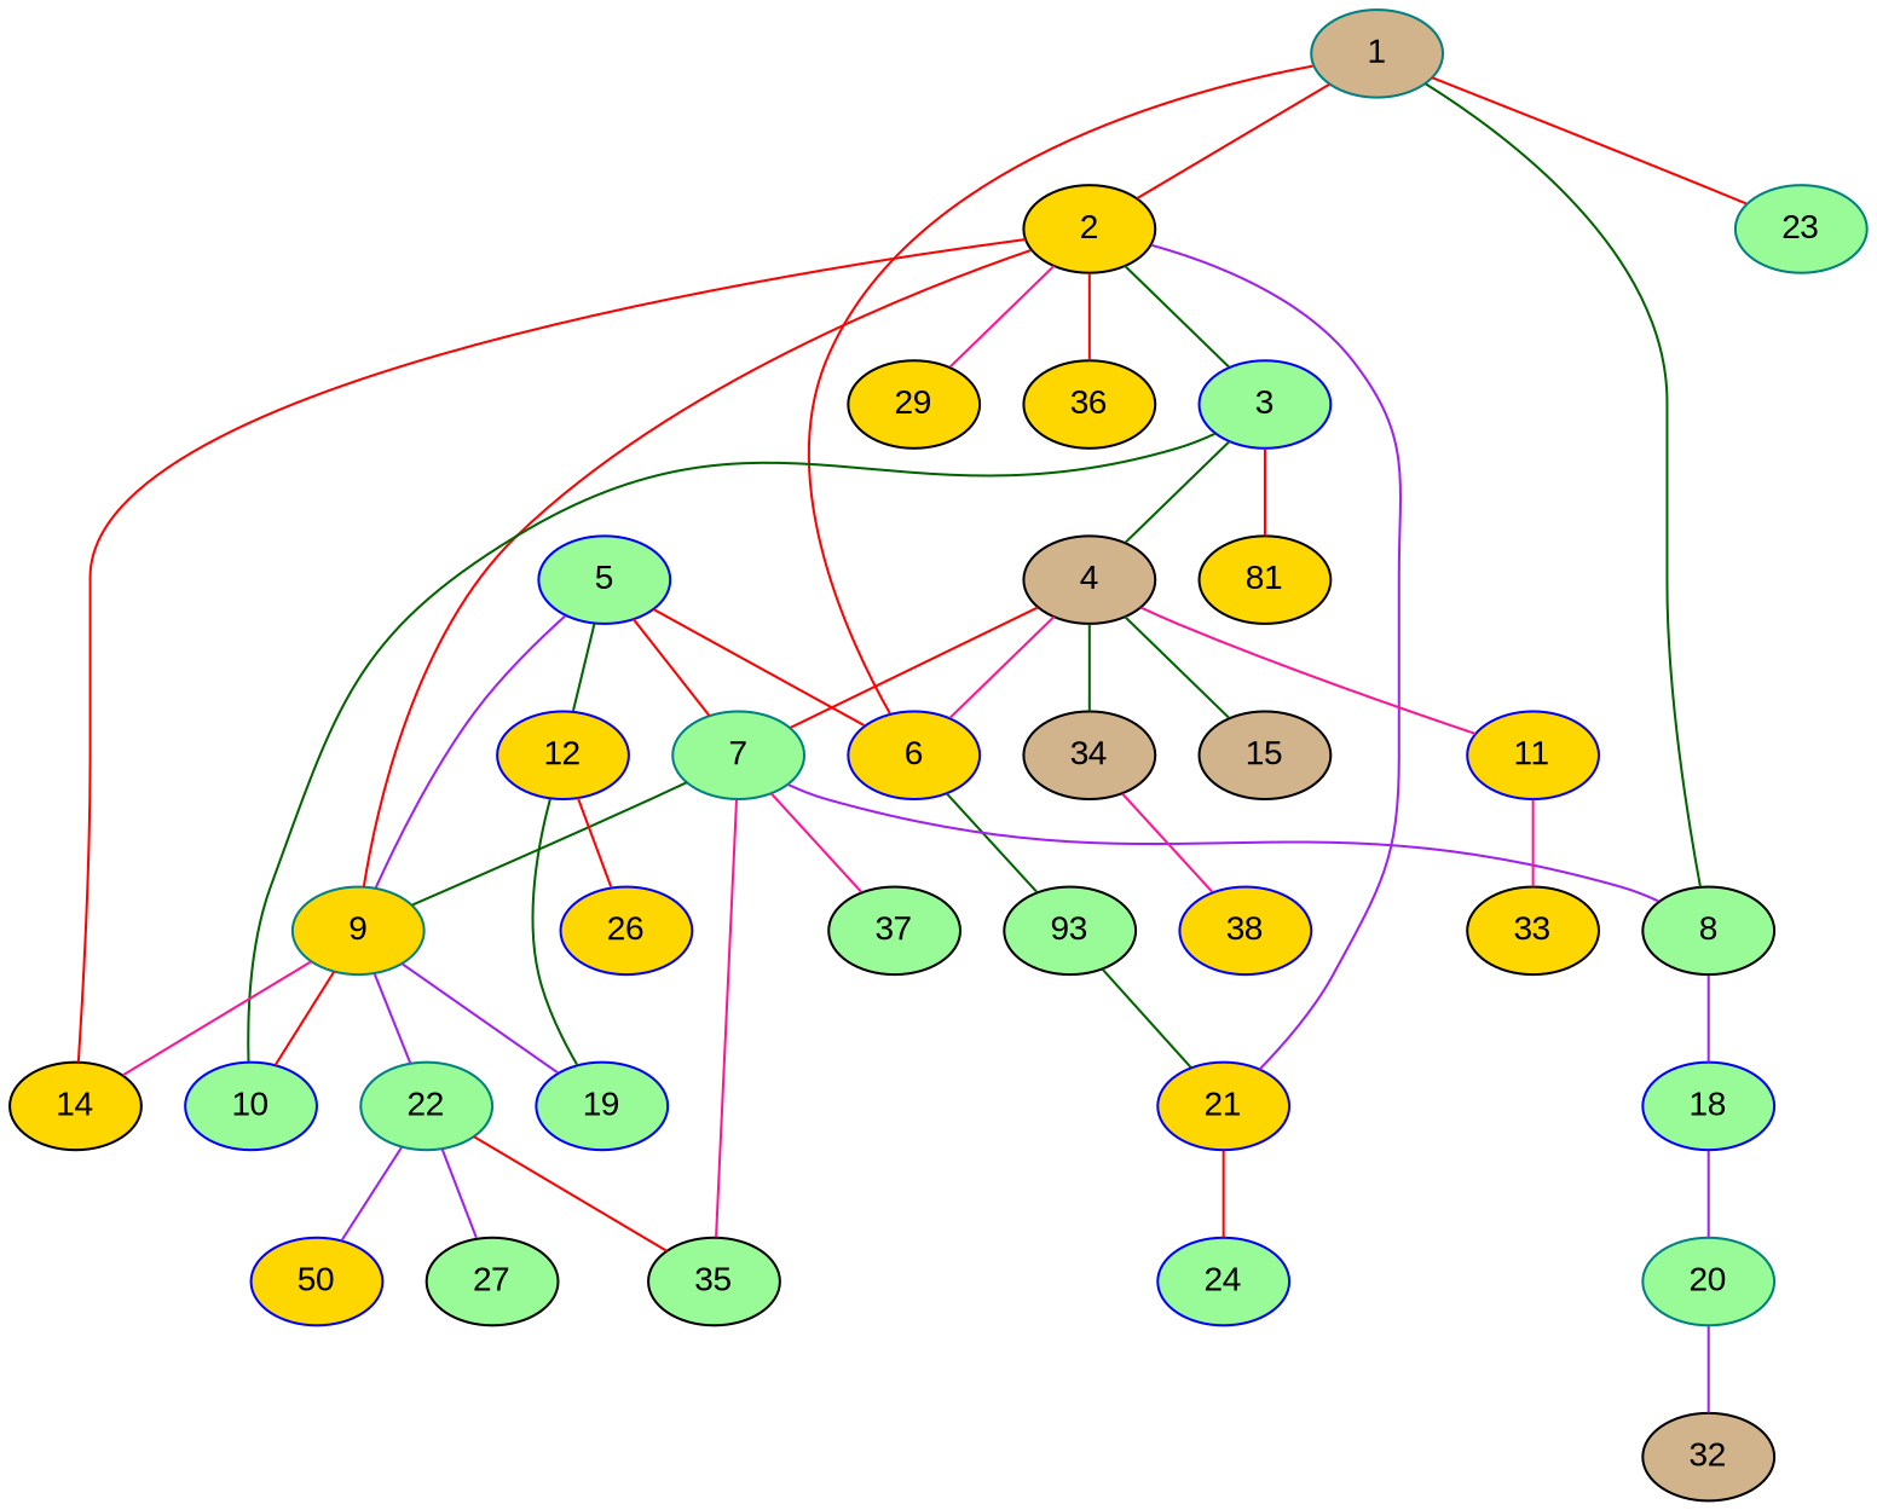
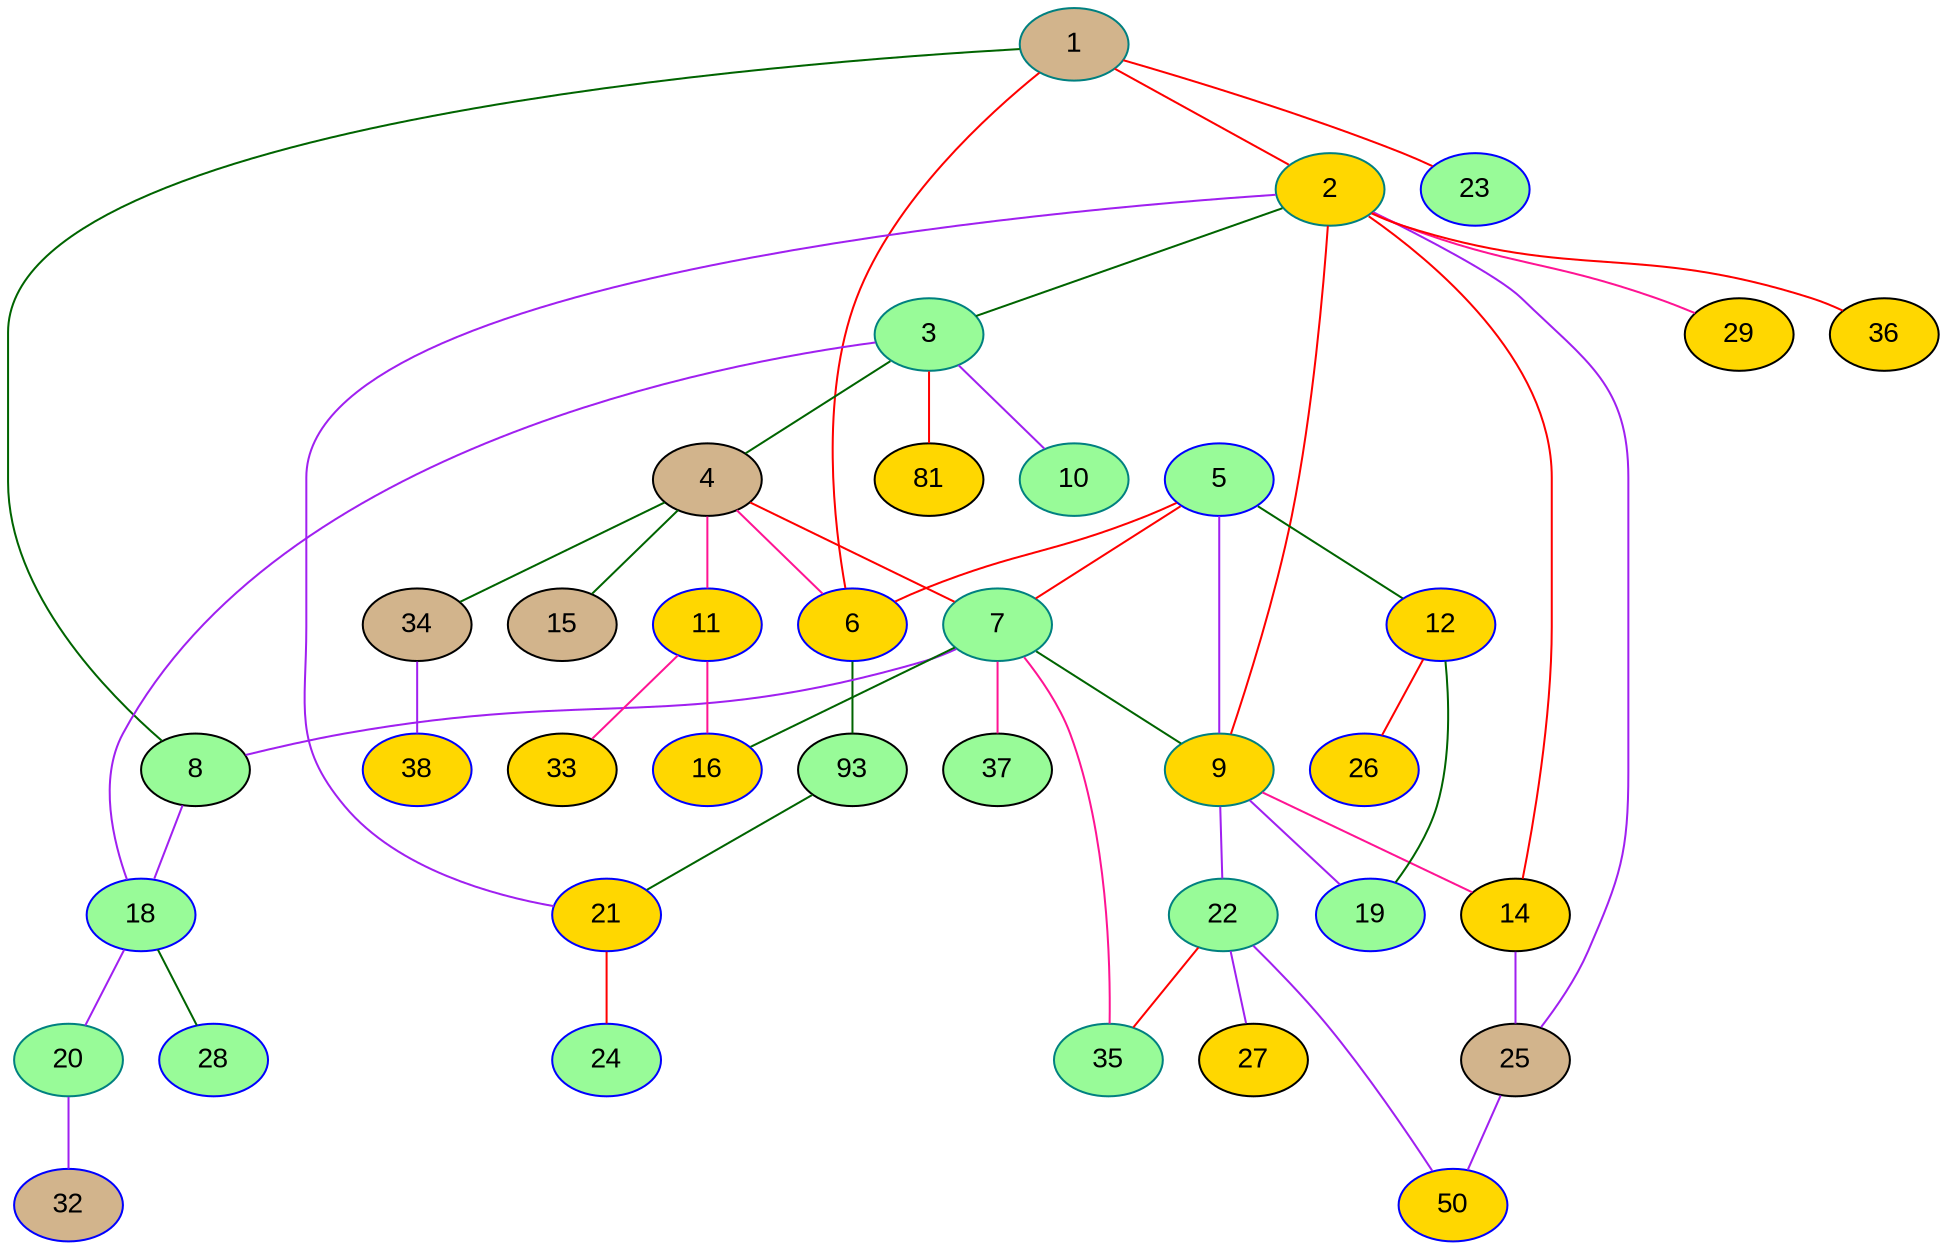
  graph {
    fontname="Liberation Sans"
    node [color=black fillcolor=palegreen fontname="Liberation Sans" style=filled]
    edge [color=purple fontname="Liberation Sans" weight=1.0]
    1 [color=teal fillcolor=tan]
-   2 [fillcolor=gold]
+   2 [color=teal fillcolor=gold]
    6 [color=blue fillcolor=gold]
    8
-   23 [color=teal]
-   3 [color=blue]
+   23 [color=blue]
+   3 [color=teal]
    9 [color=teal fillcolor=gold]
    14 [fillcolor=gold]
    21 [color=blue fillcolor=gold]
+   25 [fillcolor=tan]
    29 [fillcolor=gold]
    36 [fillcolor=gold]
    n13 [label=93]
    18 [color=blue]
    4 [fillcolor=tan]
-   10 [color=blue]
+   10 [color=teal]
    n17 [fillcolor=gold label=81]
    19 [color=blue]
    22 [color=teal]
    24 [color=blue]
    n21 [color=blue fillcolor=gold label=50]
    7 [color=teal]
    11 [color=blue fillcolor=gold]
    15 [fillcolor=tan]
    34 [fillcolor=tan]
    20 [color=teal]
-   35
+   28 [color=blue]
+   16 [color=blue fillcolor=gold]
+   35 [color=teal]
    37
    33 [fillcolor=gold]
    38 [color=blue fillcolor=gold]
    5 [color=blue]
    12 [color=blue fillcolor=gold]
    26 [color=blue fillcolor=gold]
-   27
-   32 [fillcolor=tan]
+   27 [fillcolor=gold]
+   32 [color=blue fillcolor=tan]
    1 -- 2 [color=red]
    1 -- 6 [color=red]
    1 -- 8 [color=darkgreen]
    1 -- 23 [color=red]
    2 -- 3 [color=darkgreen]
    2 -- 9 [color=red]
    2 -- 14 [color=red]
    2 -- 21
+   2 -- 25
    2 -- 29 [color=deeppink]
    2 -- 36 [color=red]
    6 -- n13 [color=darkgreen]
    8 -- 18
+   3 -- 18
    3 -- 4 [color=darkgreen]
-   3 -- 10 [color=darkgreen]
+   3 -- 10
    3 -- n17 [color=red]
    9 -- 14 [color=deeppink]
-   9 -- 10 [color=red]
    9 -- 19
    9 -- 22
+   14 -- 25
    21 -- 24 [color=red]
+   25 -- n21
    n13 -- 21 [color=darkgreen]
    18 -- 20
+   18 -- 28 [color=darkgreen]
    4 -- 6 [color=deeppink]
    4 -- 7 [color=red]
    4 -- 11 [color=deeppink]
    4 -- 15 [color=darkgreen]
    4 -- 34 [color=darkgreen]
    22 -- n21
    22 -- 35 [color=red]
    22 -- 27
    7 -- 8
    7 -- 9 [color=darkgreen]
+   7 -- 16 [color=darkgreen]
    7 -- 35 [color=deeppink]
    7 -- 37 [color=deeppink]
+   11 -- 16 [color=deeppink]
    11 -- 33 [color=deeppink]
-   34 -- 38 [color=deeppink]
+   34 -- 38
    20 -- 32
    5 -- 6 [color=red]
    5 -- 9
    5 -- 7 [color=red]
    5 -- 12 [color=darkgreen]
    12 -- 19 [color=darkgreen]
    12 -- 26 [color=red]
  }
